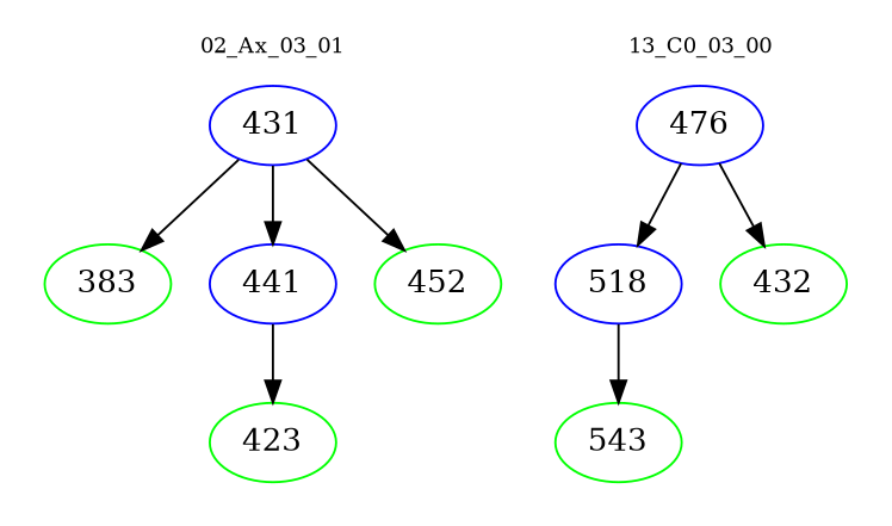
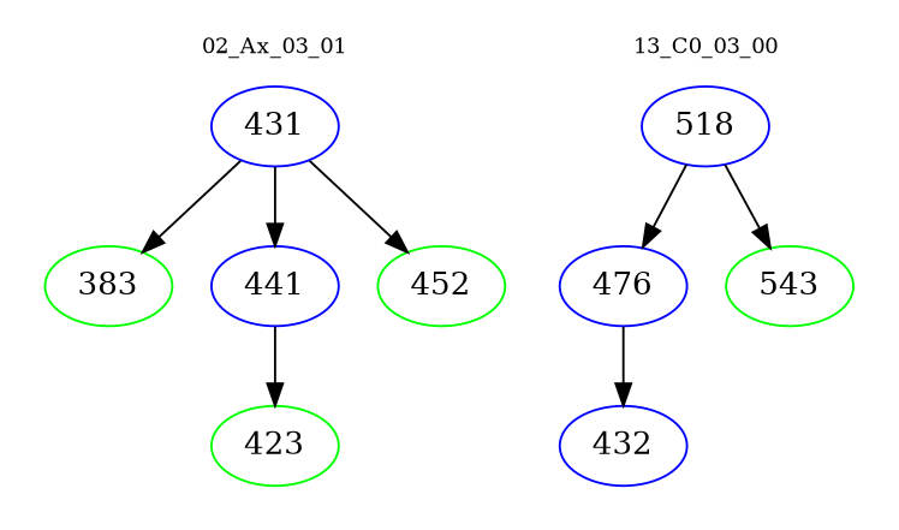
  digraph {
    node [color=green]
    edge [color=black]
    n1 [color=blue label=431]
    n2 [label=383]
    n3 [color=blue label=441]
    n4 [label=452]
    n5 [label=423]
    n6 [color=blue label=476]
    n7 [color=blue label=518]
-   n8 [label=432]
+   n8 [color=blue label=432]
    n9 [label=543]
    subgraph cluster_1 {
      color=white
      fontsize=10
      label="02_Ax_03_01"
      n1
      n2
      n3
      n4
      n5
    }
    subgraph cluster_2 {
      color=white
      fontsize=10
      label="13_C0_03_00"
      n6
      n7
      n8
      n9
    }
    n1 -> n2
    n1 -> n3
    n1 -> n4
    n3 -> n5
-   n6 -> n7
+   n7 -> n6
    n6 -> n8
    n7 -> n9
  }
